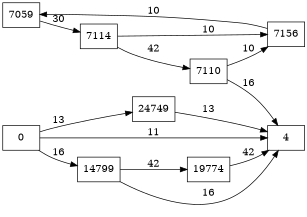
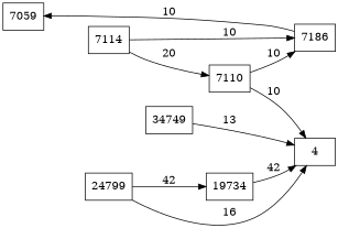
  digraph {
    rankdir=LR
    node [shape=rectangle]
    7059
    7114
    n3 [label=7110]
-   7156
+   7156 [label=7186]
    n5 [label=4]
-   14799
-   19774
-   24749
-   0
-   7059 -> 7114 [label=30]
-   7114 -> n3 [label=42]
+   14799 [label=24799]
+   19774 [label=19734]
+   24749 [label=34749]
+   7114 -> n3 [label=20]
    7114 -> 7156 [label=10]
    n3 -> 7156 [label=10]
-   n3 -> n5 [label=16]
+   n3 -> n5 [label=10]
    7156 -> 7059 [label=10]
    14799 -> n5 [label=16]
    14799 -> 19774 [label=42]
    19774 -> n5 [label=42]
    24749 -> n5 [label=13]
-   0 -> n5 [label=11]
-   0 -> 14799 [label=16]
-   0 -> 24749 [label=13]
  }
